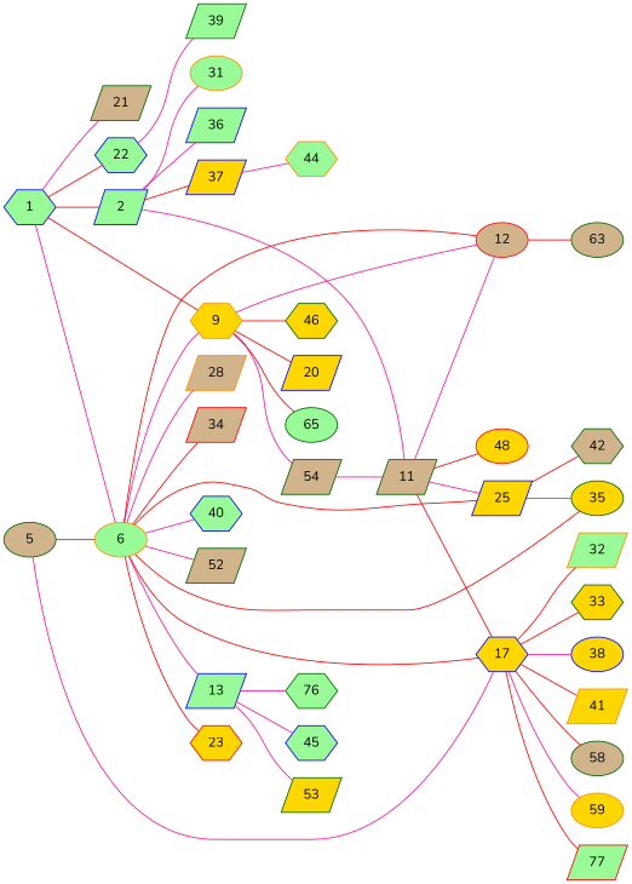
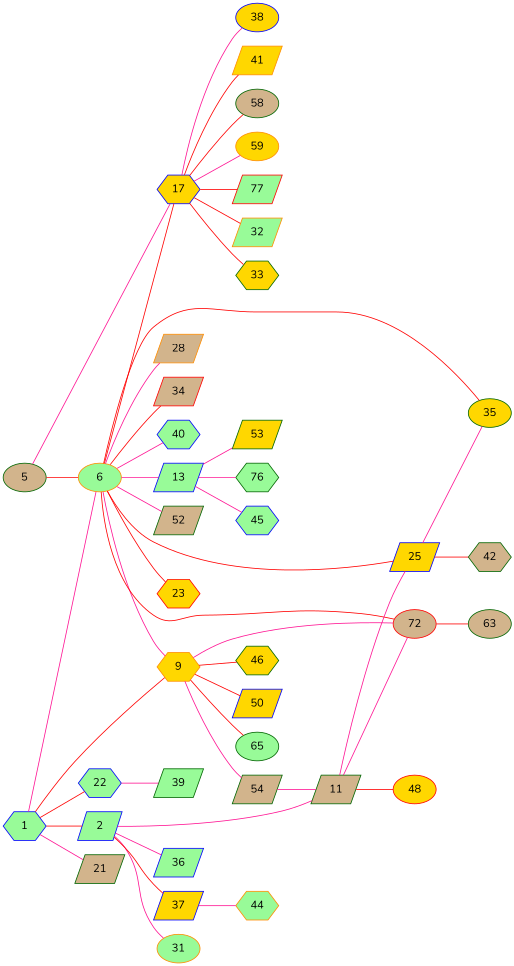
  graph {
    fontname=Nunito
    rankdir=LR
    node [color=darkgreen fillcolor=palegreen fontname=Nunito shape=parallelogram style=filled]
    edge [color=deeppink fontname=Nunito]
    1 [color=blue shape=hexagon super="+3"]
    2 [color=blue super="+49+4"]
    6 [color=darkorange shape=ellipse super="+7+24+15"]
    9 [color=darkorange fillcolor=gold shape=hexagon super="+10+51+75+66+27"]
    21 [fillcolor=tan super="+74"]
    22 [color=blue shape=hexagon]
    11 [fillcolor=tan super="+20+29"]
    31 [color=darkorange shape=ellipse super="+73"]
    36 [color=blue]
    37 [color=blue fillcolor=gold]
    17 [color=blue fillcolor=gold shape=hexagon super="+18+19"]
-   12 [color=red fillcolor=tan shape=ellipse]
+   12 [color=red fillcolor=tan shape=ellipse label=72]
    13 [color=blue super="+14+26"]
    23 [color=red fillcolor=gold shape=hexagon]
    25 [color=blue fillcolor=gold super="+56+43"]
    28 [color=darkorange fillcolor=tan]
    34 [color=red fillcolor=tan]
    35 [fillcolor=gold shape=ellipse]
    40 [color=blue shape=hexagon super="+68"]
    52 [fillcolor=tan]
    46 [fillcolor=gold shape=hexagon super="+47"]
-   50 [color=blue fillcolor=gold label=20]
+   50 [color=blue fillcolor=gold]
    54 [fillcolor=tan]
    65 [shape=ellipse]
    39
    48 [color=red fillcolor=gold shape=ellipse]
    44 [color=darkorange shape=hexagon super="+55+78"]
    5 [fillcolor=tan shape=ellipse super="+8"]
    32 [color=darkorange]
    33 [fillcolor=gold shape=hexagon]
    38 [color=blue fillcolor=gold shape=ellipse super="+60"]
    41 [color=darkorange fillcolor=gold]
    58 [fillcolor=tan shape=ellipse]
    59 [color=darkorange fillcolor=gold shape=ellipse super="+72"]
    77 [color=red]
    63 [fillcolor=tan shape=ellipse]
    45 [color=blue shape=hexagon]
    53 [fillcolor=gold]
    76 [shape=hexagon]
    42 [fillcolor=tan shape=hexagon]
    1 -- 2 [color=red weight=4]
    1 -- 6 [weight=2]
    1 -- 9 [color=red]
    1 -- 21
    1 -- 22 [color=red]
    2 -- 11
    2 -- 31
    2 -- 36
    2 -- 37 [color=red]
    6 -- 9 [weight=2]
    6 -- 17 [color=red]
    6 -- 12 [color=red]
    6 -- 13 [weight=4]
    6 -- 23 [color=red]
    6 -- 25 [color=red]
    6 -- 28
    6 -- 34 [color=red]
    6 -- 35 [color=red]
    6 -- 40
    6 -- 52
    9 -- 12 [weight=2]
    9 -- 46 [color=red]
    9 -- 50 [color=red]
    9 -- 54
    9 -- 65 [color=red]
    22 -- 39
-   11 -- 17 [color=red weight=3]
    11 -- 12
    11 -- 25
    11 -- 48 [color=red]
    37 -- 44
    17 -- 32 [color=red]
    17 -- 33 [color=red]
    17 -- 38
    17 -- 41 [color=red]
    17 -- 58 [color=red]
    17 -- 59
    17 -- 77 [color=red]
    12 -- 63 [color=red]
    13 -- 45
    13 -- 53
    13 -- 76
    25 -- 35
    25 -- 42 [color=red]
    54 -- 11 [weight=2]
    5 -- 6 [color=red weight=4]
    5 -- 17
  }
